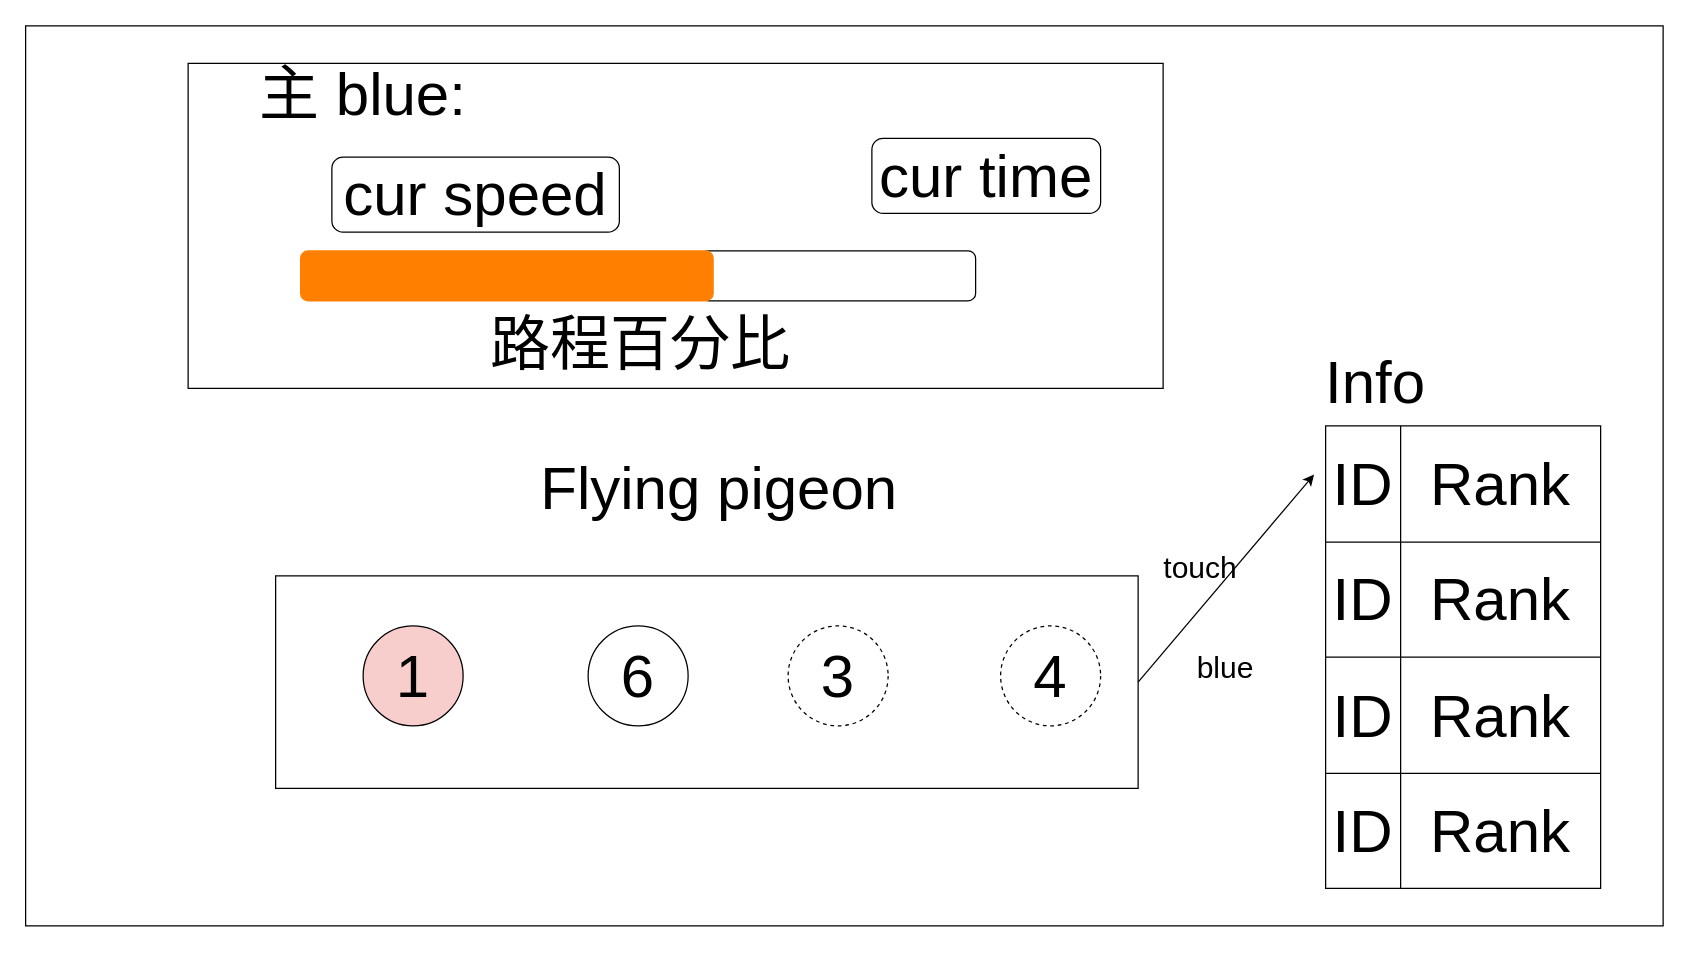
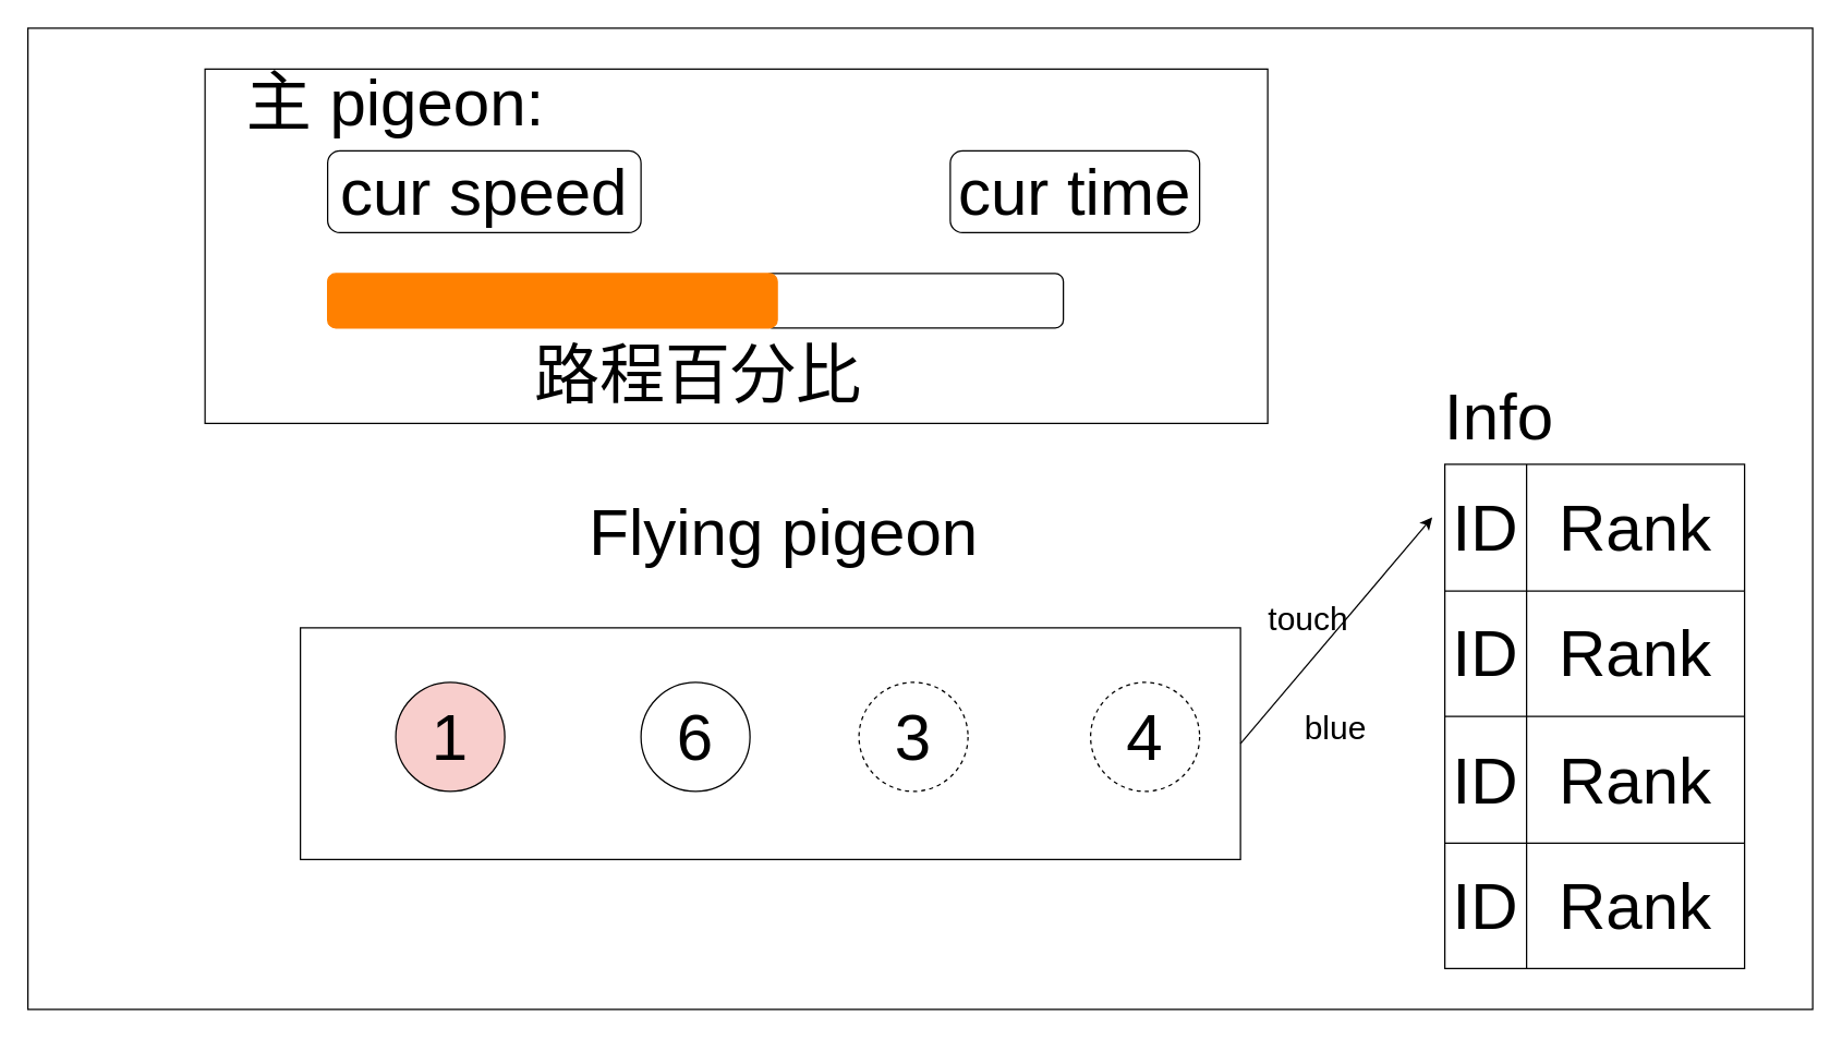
  <mxCell id="0" />
  <mxCell id="1" parent="0" />
  <mxCell id="2" value="" style="rounded=0;whiteSpace=wrap;html=1;" vertex="1" parent="1"><mxGeometry x="20" y="20" width="1310" height="720" as="geometry" /></mxCell>
  <mxCell id="3" value="" style="rounded=0;whiteSpace=wrap;html=1;fontSize=48;" vertex="1" parent="1"><mxGeometry x="150" y="50" width="780" height="260" as="geometry" /></mxCell>
  <mxCell id="4" value="" style="rounded=1;whiteSpace=wrap;html=1;fontSize=48;strokeColor=#000000;" vertex="1" parent="1"><mxGeometry x="560" y="200" width="220" height="40" as="geometry" /></mxCell>
  <mxCell id="5" value="" style="rounded=0;whiteSpace=wrap;html=1;fontSize=48;" vertex="1" parent="1"><mxGeometry x="220" y="460" width="690" height="170" as="geometry" /></mxCell>
  <mxCell id="6" value="&lt;font style=&quot;font-size: 48px&quot;&gt;Flying pigeon&lt;/font&gt;" style="text;html=1;strokeColor=none;fillColor=none;align=center;verticalAlign=middle;whiteSpace=wrap;rounded=0;" vertex="1" parent="1"><mxGeometry x="390" y="310" width="370" height="160" as="geometry" /></mxCell>
  <mxCell id="7" value="" style="shape=table;startSize=0;container=1;collapsible=0;childLayout=tableLayout;fontSize=48;" vertex="1" parent="1"><mxGeometry x="1060" y="340" width="220" height="370" as="geometry" /></mxCell>
  <mxCell id="8" value="" style="shape=tableRow;horizontal=0;startSize=0;swimlaneHead=0;swimlaneBody=0;top=0;left=0;bottom=0;right=0;collapsible=0;dropTarget=0;fillColor=none;points=[[0,0.5],[1,0.5]];portConstraint=eastwest;fontSize=48;" vertex="1" parent="7"><mxGeometry width="220" height="93" as="geometry" /></mxCell>
  <mxCell id="9" value="ID" style="shape=partialRectangle;html=1;whiteSpace=wrap;connectable=0;overflow=hidden;fillColor=none;top=0;left=0;bottom=0;right=0;pointerEvents=1;fontSize=48;" vertex="1" parent="8"><mxGeometry width="60" height="93" as="geometry"><mxRectangle width="60" height="93" as="alternateBounds" /></mxGeometry></mxCell>
  <mxCell id="10" value="Rank" style="shape=partialRectangle;html=1;whiteSpace=wrap;connectable=0;overflow=hidden;fillColor=none;top=0;left=0;bottom=0;right=0;pointerEvents=1;fontSize=48;" vertex="1" parent="8"><mxGeometry x="60" width="160" height="93" as="geometry"><mxRectangle width="160" height="93" as="alternateBounds" /></mxGeometry></mxCell>
  <mxCell id="11" value="" style="shape=tableRow;horizontal=0;startSize=0;swimlaneHead=0;swimlaneBody=0;top=0;left=0;bottom=0;right=0;collapsible=0;dropTarget=0;fillColor=none;points=[[0,0.5],[1,0.5]];portConstraint=eastwest;fontSize=48;" vertex="1" parent="7"><mxGeometry y="93" width="220" height="92" as="geometry" /></mxCell>
  <mxCell id="12" value="ID" style="shape=partialRectangle;html=1;whiteSpace=wrap;connectable=0;overflow=hidden;fillColor=none;top=0;left=0;bottom=0;right=0;pointerEvents=1;fontSize=48;" vertex="1" parent="11"><mxGeometry width="60" height="92" as="geometry"><mxRectangle width="60" height="92" as="alternateBounds" /></mxGeometry></mxCell>
  <mxCell id="13" value="Rank" style="shape=partialRectangle;html=1;whiteSpace=wrap;connectable=0;overflow=hidden;fillColor=none;top=0;left=0;bottom=0;right=0;pointerEvents=1;fontSize=48;" vertex="1" parent="11"><mxGeometry x="60" width="160" height="92" as="geometry"><mxRectangle width="160" height="92" as="alternateBounds" /></mxGeometry></mxCell>
  <mxCell id="14" value="" style="shape=tableRow;horizontal=0;startSize=0;swimlaneHead=0;swimlaneBody=0;top=0;left=0;bottom=0;right=0;collapsible=0;dropTarget=0;fillColor=none;points=[[0,0.5],[1,0.5]];portConstraint=eastwest;fontSize=48;" vertex="1" parent="7"><mxGeometry y="185" width="220" height="93" as="geometry" /></mxCell>
  <mxCell id="15" value="ID" style="shape=partialRectangle;html=1;whiteSpace=wrap;connectable=0;overflow=hidden;fillColor=none;top=0;left=0;bottom=0;right=0;pointerEvents=1;fontSize=48;" vertex="1" parent="14"><mxGeometry width="60" height="93" as="geometry"><mxRectangle width="60" height="93" as="alternateBounds" /></mxGeometry></mxCell>
  <mxCell id="16" value="Rank" style="shape=partialRectangle;html=1;whiteSpace=wrap;connectable=0;overflow=hidden;fillColor=none;top=0;left=0;bottom=0;right=0;pointerEvents=1;fontSize=48;" vertex="1" parent="14"><mxGeometry x="60" width="160" height="93" as="geometry"><mxRectangle width="160" height="93" as="alternateBounds" /></mxGeometry></mxCell>
  <mxCell id="17" value="" style="shape=tableRow;horizontal=0;startSize=0;swimlaneHead=0;swimlaneBody=0;top=0;left=0;bottom=0;right=0;collapsible=0;dropTarget=0;fillColor=none;points=[[0,0.5],[1,0.5]];portConstraint=eastwest;fontSize=48;" vertex="1" parent="7"><mxGeometry y="278" width="220" height="92" as="geometry" /></mxCell>
  <mxCell id="18" value="ID" style="shape=partialRectangle;html=1;whiteSpace=wrap;connectable=0;overflow=hidden;fillColor=none;top=0;left=0;bottom=0;right=0;pointerEvents=1;fontSize=48;" vertex="1" parent="17"><mxGeometry width="60" height="92" as="geometry"><mxRectangle width="60" height="92" as="alternateBounds" /></mxGeometry></mxCell>
  <mxCell id="19" value="Rank" style="shape=partialRectangle;html=1;whiteSpace=wrap;connectable=0;overflow=hidden;fillColor=none;top=0;left=0;bottom=0;right=0;pointerEvents=1;fontSize=48;" vertex="1" parent="17"><mxGeometry x="60" width="160" height="92" as="geometry"><mxRectangle width="160" height="92" as="alternateBounds" /></mxGeometry></mxCell>
  <mxCell id="20" value="1" style="ellipse;whiteSpace=wrap;html=1;aspect=fixed;fontSize=48;fillColor=#f8cecc;" vertex="1" parent="1"><mxGeometry x="290" y="500" width="80" height="80" as="geometry" /></mxCell>
  <mxCell id="21" value="6" style="ellipse;whiteSpace=wrap;html=1;aspect=fixed;fontSize=48;" vertex="1" parent="1"><mxGeometry x="470" y="500" width="80" height="80" as="geometry" /></mxCell>
  <mxCell id="22" value="3" style="ellipse;whiteSpace=wrap;html=1;aspect=fixed;fontSize=48;dashed=1;" vertex="1" parent="1"><mxGeometry x="630" y="500" width="80" height="80" as="geometry" /></mxCell>
  <mxCell id="23" value="4" style="ellipse;whiteSpace=wrap;html=1;aspect=fixed;fontSize=48;dashed=1;" vertex="1" parent="1"><mxGeometry x="800" y="500" width="80" height="80" as="geometry" /></mxCell>
  <mxCell id="24" value="Info" style="text;html=1;strokeColor=none;fillColor=none;align=center;verticalAlign=middle;whiteSpace=wrap;rounded=0;fontSize=48;" vertex="1" parent="1"><mxGeometry x="1070" y="290" width="60" height="30" as="geometry" /></mxCell>
  <mxCell id="25" value="" style="endArrow=classic;html=1;rounded=0;fontSize=48;exitX=1;exitY=0.5;exitDx=0;exitDy=0;entryX=-0.042;entryY=0.419;entryDx=0;entryDy=0;entryPerimeter=0;" edge="1" parent="1" source="5" target="8"><mxGeometry width="50" height="50" relative="1" as="geometry"><mxPoint x="610" y="480" as="sourcePoint" /><mxPoint x="660" y="430" as="targetPoint" /></mxGeometry></mxCell>
  <mxCell id="26" value="&lt;font style=&quot;font-size: 24px&quot;&gt;touch&lt;/font&gt;" style="text;html=1;strokeColor=none;fillColor=none;align=center;verticalAlign=middle;whiteSpace=wrap;rounded=0;fontSize=48;" vertex="1" parent="1"><mxGeometry x="930" y="430" width="60" height="30" as="geometry" /></mxCell>
  <mxCell id="27" value="&lt;font style=&quot;font-size: 24px&quot;&gt;blue&lt;/font&gt;" style="text;html=1;strokeColor=none;fillColor=none;align=center;verticalAlign=middle;whiteSpace=wrap;rounded=0;fontSize=48;" vertex="1" parent="1"><mxGeometry x="950" y="510" width="60" height="30" as="geometry" /></mxCell>
- <mxCell id="28" value="主 blue:" style="text;html=1;strokeColor=none;fillColor=none;align=center;verticalAlign=middle;whiteSpace=wrap;rounded=0;fontSize=48;" vertex="1" parent="1"><mxGeometry x="140" y="60" width="300" height="30" as="geometry" /></mxCell>
- <mxCell id="29" value="&lt;span&gt;cur speed&lt;/span&gt;" style="rounded=1;whiteSpace=wrap;html=1;fontSize=48;" vertex="1" parent="1"><mxGeometry x="265" y="125" width="230" height="60" as="geometry" /></mxCell>
+ <mxCell id="28" value="主 pigeon:" style="text;html=1;strokeColor=none;fillColor=none;align=center;verticalAlign=middle;whiteSpace=wrap;rounded=0;fontSize=48;" vertex="1" parent="1"><mxGeometry x="140" y="60" width="300" height="30" as="geometry" /></mxCell>
+ <mxCell id="29" value="&lt;span&gt;cur speed&lt;/span&gt;" style="rounded=1;whiteSpace=wrap;html=1;fontSize=48;" vertex="1" parent="1"><mxGeometry x="240" y="110" width="230" height="60" as="geometry" /></mxCell>
  <mxCell id="30" value="cur time" style="rounded=1;whiteSpace=wrap;html=1;fontSize=48;" vertex="1" parent="1"><mxGeometry x="697" y="110" width="183" height="60" as="geometry" /></mxCell>
  <mxCell id="31" value="" style="rounded=1;whiteSpace=wrap;html=1;fontSize=48;fillColor=#FF8000;strokeColor=#FF8000;" vertex="1" parent="1"><mxGeometry x="240" y="200" width="330" height="40" as="geometry" /></mxCell>
  <mxCell id="32" value="路程百分比" style="text;html=1;strokeColor=none;fillColor=none;align=center;verticalAlign=middle;whiteSpace=wrap;rounded=0;fontSize=48;" vertex="1" parent="1"><mxGeometry x="327" y="260" width="370" height="30" as="geometry" /></mxCell>
